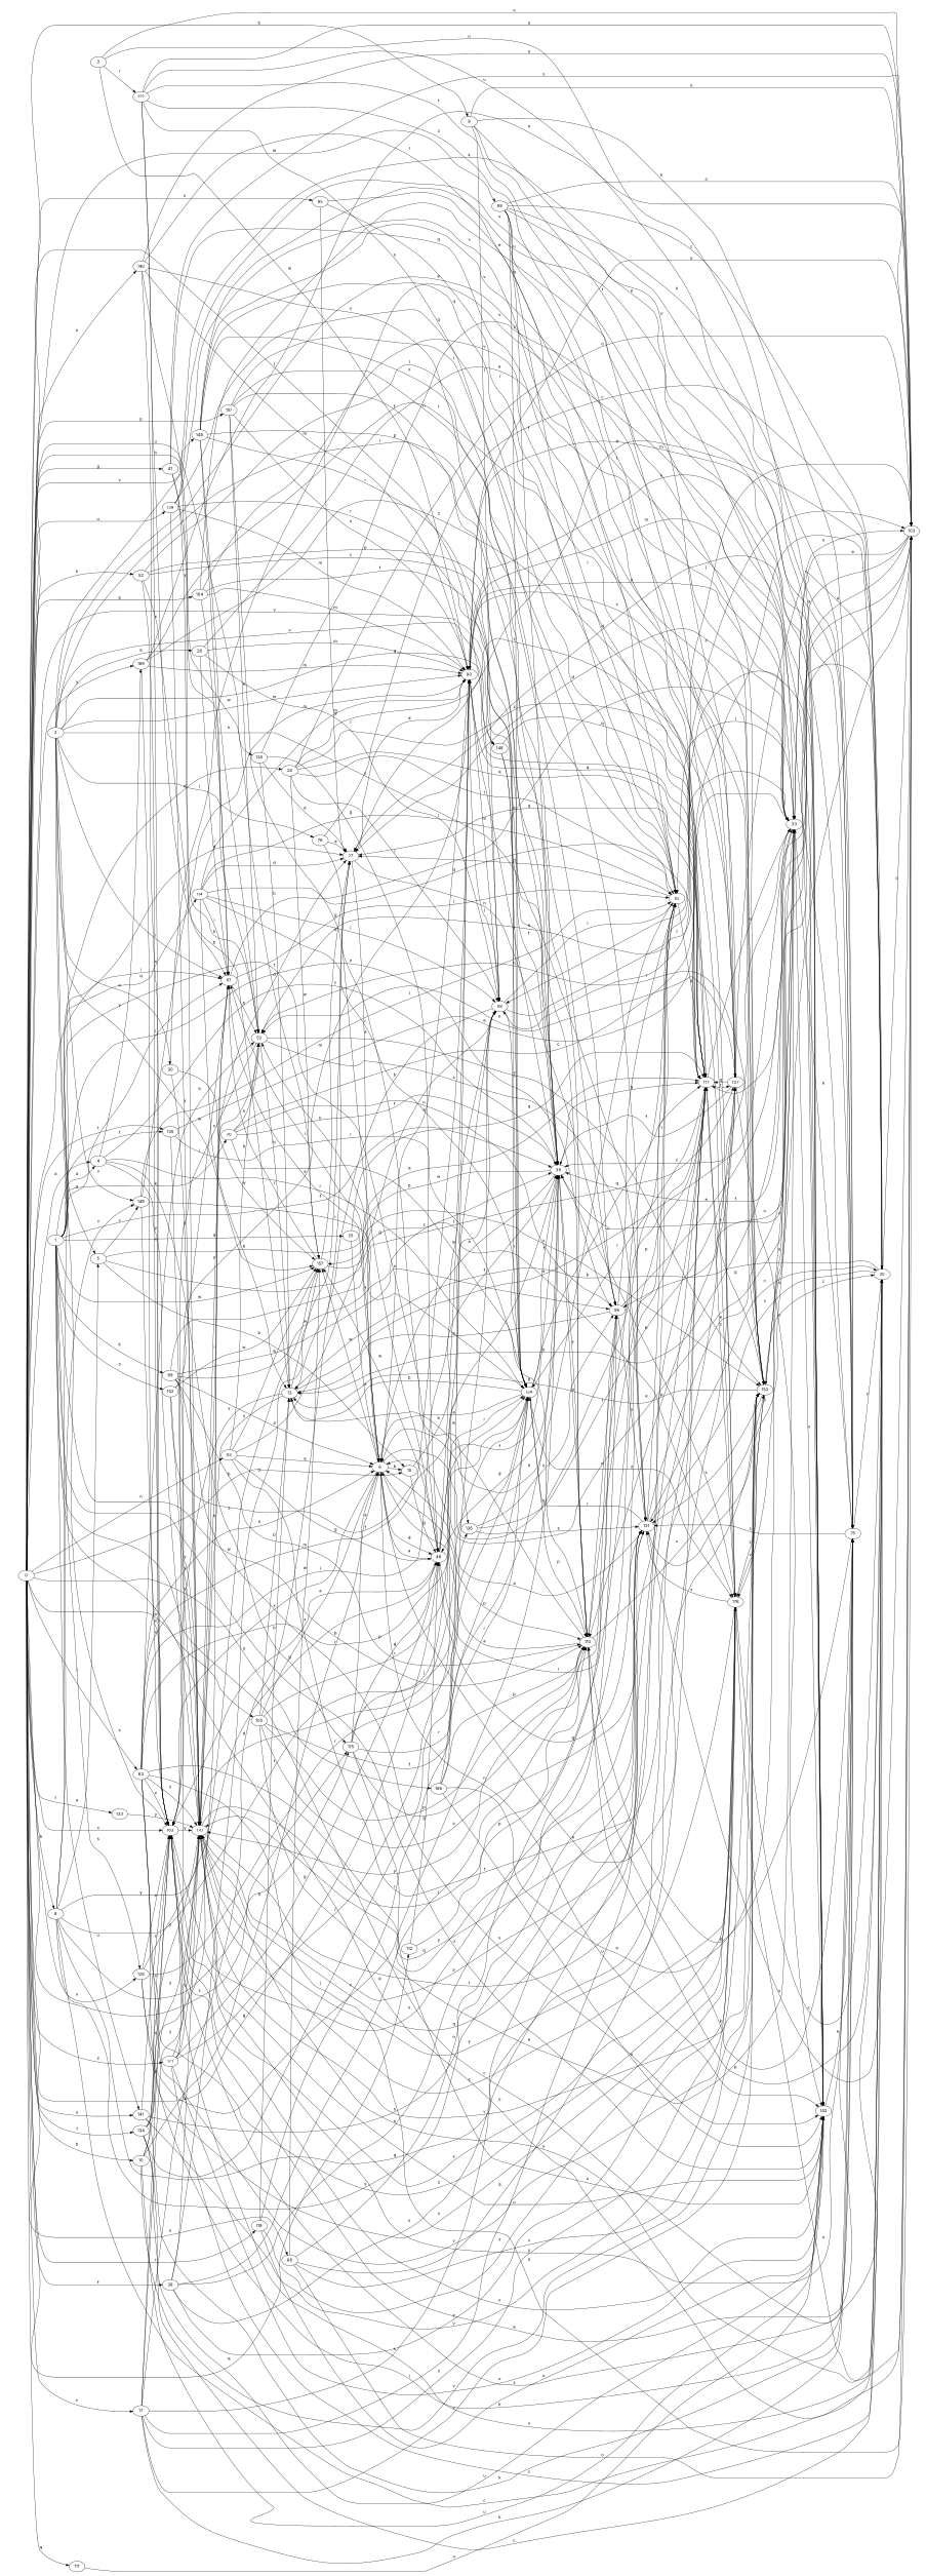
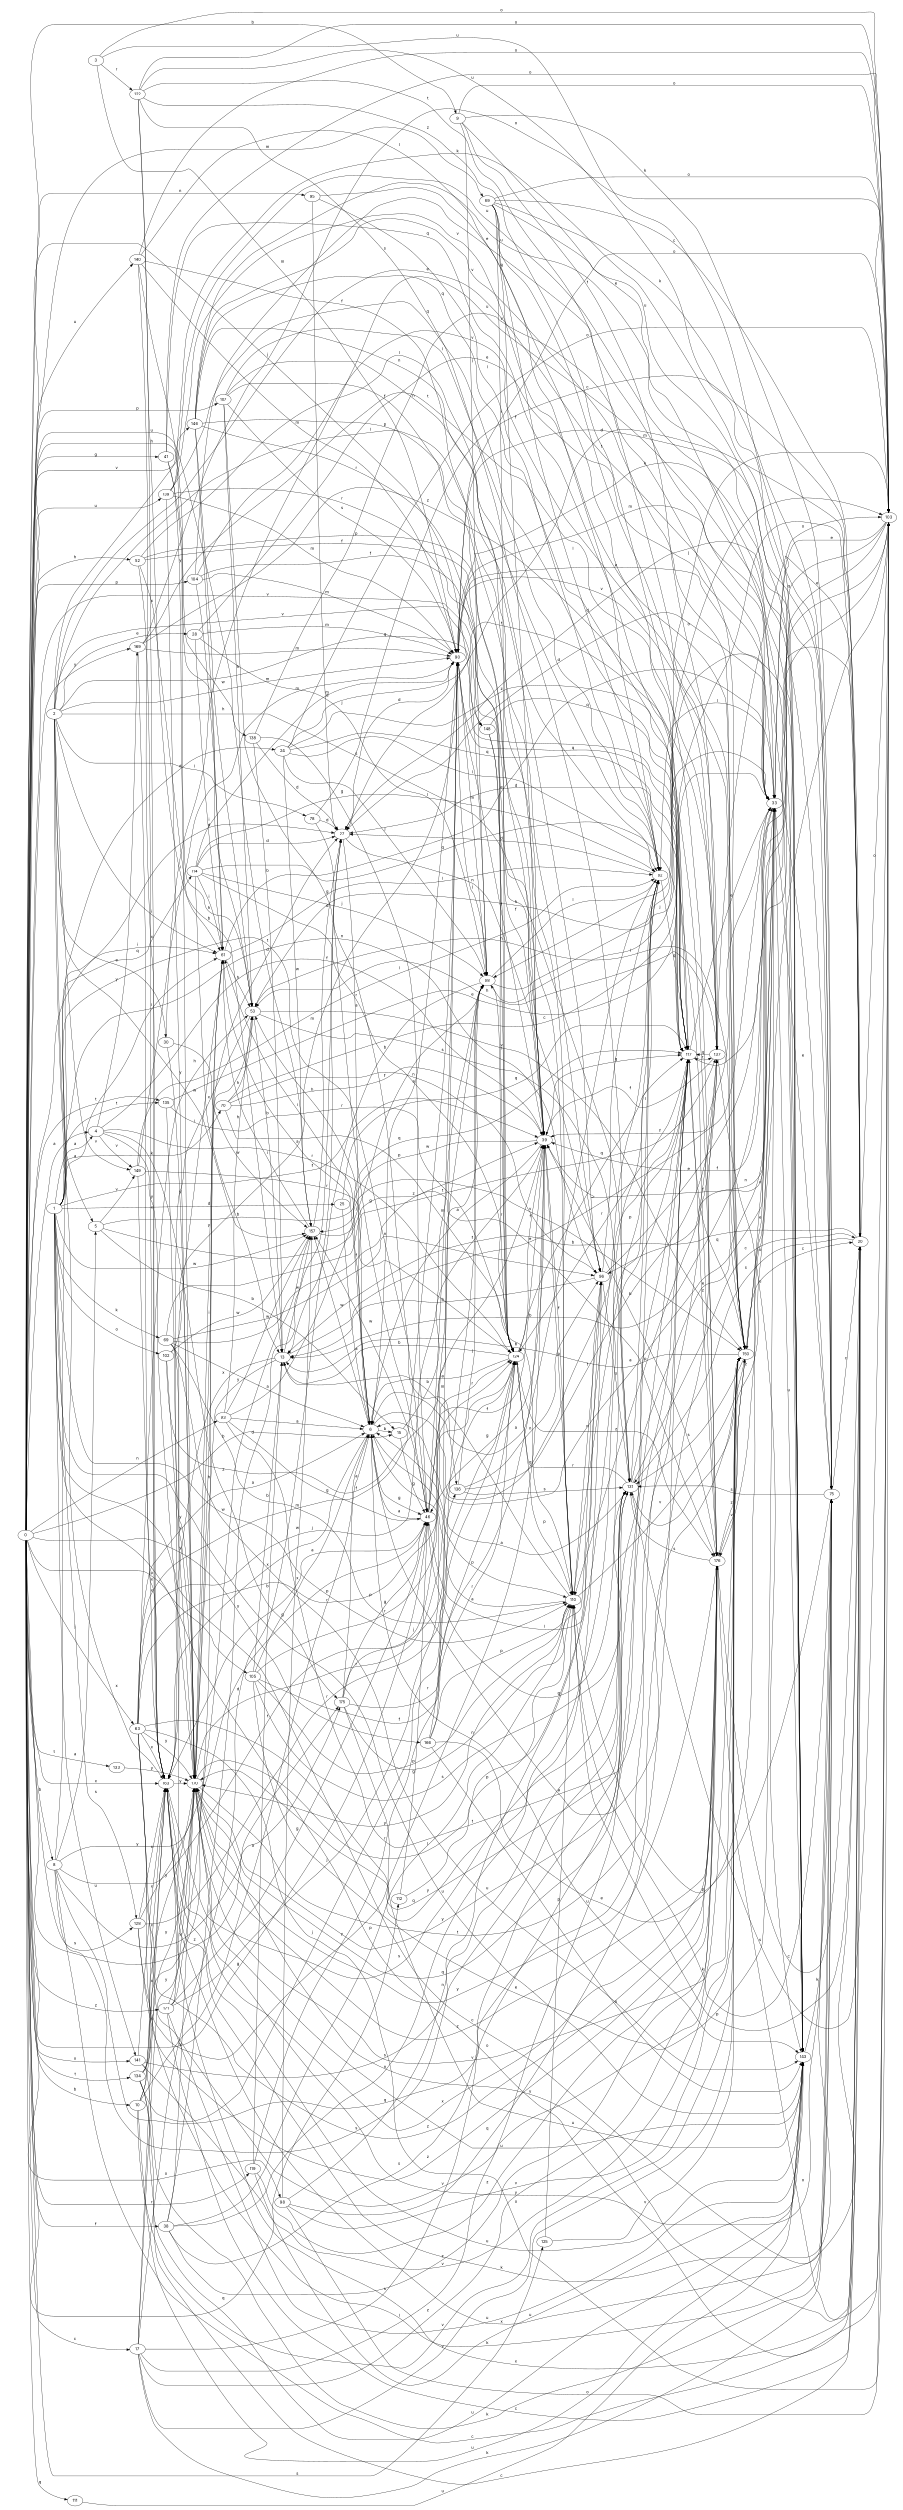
  strict digraph {
    fontname=Inter
    rankdir=LR
    node [fontname=Inter]
    edge [fontname=Inter]
    0
    4
    8
    9
    10
    n6 [label=15]
    17
    38
    41
    46
    52
    53
    61
    63
    68
    89
    93
    95
    98
    104
    105
    107
    111
    112
    119
+   125
    128
    133
    134
    135
    138
    139
    140
    141
    146
    148
    163
    166
    169
    171
    175
    39
    124
    170
    20
    136
    5
    117
    131
    149
    103
    33
    75
    137
    143
    6
    150
    27
    82
    176
    96
    110
    157
    90
    13
    1
    24
    25
    69
    70
    102
    114
    2
    28
    30
    78
    3
    122
    0 -> 4 [label=a]
    0 -> 8 [label=b]
    0 -> 9 [label=b]
    0 -> 10 [label=b]
    0 -> n6 [label=b]
    0 -> 17 [label=c]
    0 -> 38 [label=f]
    0 -> 41 [label=g]
    0 -> 46 [label=g]
    0 -> 52 [label=h]
    0 -> 53 [label=h]
    0 -> 61 [label=i]
    0 -> 63 [label=j]
    0 -> 68 [label=j]
    0 -> 89 [label=m]
    0 -> 93 [label=n]
    0 -> 95 [label=n]
    0 -> 98 [label=o]
    0 -> 104 [label=p]
    0 -> 105 [label=p]
    0 -> 107 [label=p]
    0 -> 111 [label=q]
    0 -> 112 [label=q]
    0 -> 119 [label=r]
+   0 -> 125 [label=s]
    0 -> 128 [label=s]
    0 -> 133 [label=t]
    0 -> 134 [label=t]
    0 -> 135 [label=t]
    0 -> 138 [label=u]
    0 -> 139 [label=u]
    0 -> 140 [label=u]
    0 -> 141 [label=u]
    0 -> 146 [label=v]
    0 -> 148 [label=v]
    0 -> 163 [label=x]
    0 -> 166 [label=y]
    0 -> 169 [label=y]
    0 -> 171 [label=z]
    0 -> 175 [label=z]
    4 -> 169 [label=y]
    4 -> 175 [label=z]
    4 -> 39 [label=f]
    4 -> 124 [label=r]
    4 -> 170 [label=y]
    8 -> 61 [label=i]
    8 -> 175 [label=j]
    8 -> 170 [label=y]
    8 -> 20 [label=c]
    8 -> 136 [label=t]
    8 -> 5 [label=a]
    8 -> 117 [label=q]
    8 -> 131 [label=s]
-   8 -> 149 [label=v]
+   4 -> 149 [label=v]
    9 -> 68 [label=j]
    9 -> 103 [label=o]
    9 -> 33 [label=e]
    9 -> 75 [label=k]
    9 -> 137 [label=t]
    10 -> 163 [label=x]
    10 -> 170 [label=y]
    10 -> 143 [label=u]
    10 -> 6 [label=a]
    10 -> 150 [label=v]
    n6 -> 46 [label=g]
    n6 -> 39 [label=f]
    17 -> 163 [label=x]
    17 -> 170 [label=y]
    17 -> 131 [label=s]
    17 -> 75 [label=k]
    17 -> 150 [label=v]
    17 -> 27 [label=d]
    17 -> 82 [label=l]
    17 -> 176 [label=z]
    38 -> 170 [label=y]
    38 -> 131 [label=s]
    38 -> 27 [label=d]
    38 -> 176 [label=z]
    38 -> 96 [label=n]
    38 -> 110 [label=p]
    41 -> 53 [label=h]
    41 -> 170 [label=y]
    41 -> 117 [label=q]
    41 -> 103 [label=o]
    46 -> 163 [label=x]
    46 -> 39 [label=f]
    46 -> 124 [label=r]
    46 -> 6 [label=a]
    46 -> 82 [label=l]
    46 -> 157 [label=w]
    46 -> 90 [label=m]
    52 -> 163 [label=x]
    52 -> 39 [label=f]
    52 -> 82 [label=l]
    52 -> 110 [label=p]
    52 -> 13 [label=b]
    53 -> 163 [label=x]
    53 -> 131 [label=s]
    53 -> 150 [label=v]
    53 -> 13 [label=b]
    61 -> 53 [label=h]
    61 -> 170 [label=y]
    61 -> 33 [label=e]
    61 -> 6 [label=a]
    61 -> 82 [label=l]
    63 -> 53 [label=h]
    63 -> 68 [label=j]
    63 -> 163 [label=x]
    63 -> 124 [label=r]
    63 -> 170 [label=y]
    63 -> 117 [label=q]
    63 -> 103 [label=o]
    63 -> 75 [label=k]
    63 -> 6 [label=a]
    63 -> 150 [label=v]
    63 -> 176 [label=z]
    63 -> 90 [label=m]
    68 -> 124 [label=r]
    68 -> 103 [label=o]
    68 -> 82 [label=l]
    68 -> 90 [label=m]
    68 -> 13 [label=b]
    89 -> 39 [label=f]
    89 -> 124 [label=r]
    89 -> 20 [label=c]
    89 -> 103 [label=o]
    89 -> 75 [label=k]
    89 -> 137 [label=t]
    89 -> 143 [label=u]
    89 -> 82 [label=l]
    93 -> 46 [label=g]
    93 -> 53 [label=h]
    93 -> 68 [label=j]
    93 -> 137 [label=t]
    93 -> 6 [label=a]
    93 -> 157 [label=w]
    95 -> 117 [label=q]
    95 -> 27 [label=d]
    95 -> 82 [label=l]
    98 -> 117 [label=q]
    98 -> 103 [label=o]
    98 -> 150 [label=v]
    98 -> 96 [label=n]
    98 -> 157 [label=w]
    104 -> 61 [label=i]
    104 -> 39 [label=f]
    104 -> 33 [label=e]
    104 -> 150 [label=v]
    104 -> 90 [label=m]
    105 -> 39 [label=f]
    105 -> 124 [label=r]
    105 -> 131 [label=s]
    105 -> 33 [label=e]
    105 -> 6 [label=a]
    105 -> 110 [label=p]
    105 -> 13 [label=b]
    107 -> 46 [label=g]
    107 -> 53 [label=h]
    107 -> 39 [label=f]
    107 -> 82 [label=l]
    107 -> 96 [label=n]
    107 -> 90 [label=s]
    111 -> 143 [label=u]
    112 -> 46 [label=g]
    112 -> 110 [label=p]
    119 -> 124 [label=r]
    119 -> 143 [label=u]
    119 -> 176 [label=z]
    119 -> 13 [label=b]
+   125 -> 150 [label=v]
+   125 -> 110 [label=p]
    128 -> 46 [label=g]
    128 -> 163 [label=x]
    128 -> 39 [label=f]
    128 -> 124 [label=r]
    128 -> 176 [label=z]
    133 -> 170 [label=y]
    134 -> 68 [label=j]
    134 -> 163 [label=x]
    134 -> 170 [label=y]
    134 -> 20 [label=c]
    134 -> 143 [label=u]
    134 -> 157 [label=w]
    135 -> 124 [label=r]
    135 -> 170 [label=y]
    135 -> 33 [label=e]
    138 -> 46 [label=g]
    138 -> 150 [label=v]
    138 -> 27 [label=d]
    138 -> 13 [label=b]
    139 -> 124 [label=r]
    139 -> 170 [label=y]
    139 -> 117 [label=q]
    139 -> 143 [label=u]
    139 -> 150 [label=v]
    139 -> 90 [label=m]
    140 -> 163 [label=x]
    140 -> 39 [label=f]
    140 -> 103 [label=o]
    140 -> 82 [label=l]
    140 -> 157 [label=w]
    140 -> 90 [label=m]
    141 -> 163 [label=x]
    141 -> 131 [label=s]
    141 -> 75 [label=k]
    141 -> 150 [label=v]
    146 -> 53 [label=h]
    146 -> 61 [label=i]
    146 -> 124 [label=r]
    146 -> 117 [label=q]
    146 -> 143 [label=u]
    146 -> 150 [label=v]
    146 -> 96 [label=n]
    146 -> 110 [label=p]
    148 -> 39 [label=f]
    148 -> 124 [label=r]
    148 -> 117 [label=q]
    163 -> 170 [label=y]
    163 -> 131 [label=s]
    163 -> 75 [label=k]
    163 -> 143 [label=u]
    166 -> 124 [label=r]
    166 -> 33 [label=e]
    166 -> 143 [label=u]
    166 -> 110 [label=p]
    166 -> 90 [label=m]
    169 -> 163 [label=x]
    169 -> 103 [label=o]
    169 -> 137 [label=t]
    169 -> 176 [label=z]
    169 -> 90 [label=m]
    171 -> 46 [label=g]
    171 -> 53 [label=h]
    171 -> 61 [label=i]
    171 -> 68 [label=j]
    171 -> 170 [label=y]
    171 -> 20 [label=c]
    171 -> 143 [label=u]
    175 -> 46 [label=g]
    175 -> 68 [label=j]
    175 -> 124 [label=r]
    175 -> 143 [label=u]
    175 -> 6 [label=a]
    175 -> 96 [label=n]
    39 -> 46 [label=g]
    39 -> 117 [label=q]
    39 -> 6 [label=a]
    39 -> 110 [label=p]
    39 -> 157 [label=w]
    124 -> 39 [label=f]
    124 -> 117 [label=q]
    124 -> 6 [label=a]
    124 -> 176 [label=z]
    124 -> 110 [label=p]
    124 -> 13 [label=b]
    170 -> 61 [label=i]
    170 -> 124 [label=r]
    170 -> 117 [label=q]
    170 -> 137 [label=t]
    170 -> 143 [label=u]
    170 -> 150 [label=v]
    170 -> 27 [label=d]
    170 -> 82 [label=l]
    170 -> 176 [label=z]
    20 -> 163 [label=x]
    20 -> 39 [label=f]
    20 -> 170 [label=y]
    20 -> 131 [label=s]
    20 -> 103 [label=o]
    20 -> 33 [label=e]
    20 -> 27 [label=d]
    20 -> 110 [label=p]
    20 -> 13 [label=b]
+   136 -> 68 [label=j]
    136 -> 131 [label=s]
    136 -> 137 [label=t]
    136 -> 96 [label=n]
    5 -> n6 [label=b]
    5 -> 117 [label=q]
    5 -> 149 [label=v]
    5 -> 176 [label=z]
    117 -> 46 [label=g]
    117 -> 124 [label=r]
    117 -> 170 [label=y]
    117 -> 33 [label=e]
    117 -> 137 [label=t]
    117 -> 27 [label=d]
    117 -> 176 [label=z]
    117 -> 110 [label=p]
    131 -> 124 [label=r]
    131 -> 20 [label=c]
    131 -> 103 [label=o]
    131 -> 33 [label=e]
    131 -> 6 [label=a]
    131 -> 82 [label=l]
    149 -> 163 [label=x]
    149 -> 124 [label=r]
    149 -> 82 [label=l]
    149 -> 90 [label=m]
    103 -> 68 [label=j]
    103 -> 39 [label=f]
    103 -> 117 [label=q]
    103 -> 131 [label=s]
    103 -> 33 [label=e]
    103 -> 6 [label=a]
    103 -> 96 [label=n]
    33 -> 53 [label=h]
    33 -> 39 [label=f]
    33 -> 143 [label=u]
    33 -> 150 [label=v]
    33 -> 27 [label=d]
    33 -> 82 [label=l]
    33 -> 176 [label=z]
    33 -> 13 [label=b]
    75 -> 68 [label=j]
    75 -> 163 [label=x]
    75 -> 170 [label=y]
    75 -> 20 [label=c]
    75 -> 131 [label=s]
    75 -> 33 [label=e]
    75 -> 27 [label=d]
    75 -> 110 [label=p]
    75 -> 90 [label=m]
    137 -> 53 [label=h]
    137 -> 39 [label=f]
    137 -> 117 [label=q]
    137 -> 103 [label=o]
    137 -> 143 [label=u]
    137 -> 110 [label=p]
    143 -> 75 [label=k]
    143 -> 90 [label=m]
    6 -> n6 [label=b]
    6 -> 46 [label=g]
    6 -> 53 [label=h]
    6 -> 61 [label=i]
    6 -> 163 [label=x]
    6 -> 117 [label=q]
    6 -> 143 [label=u]
    6 -> 110 [label=p]
    6 -> 157 [label=w]
    150 -> 53 [label=h]
    150 -> 20 [label=c]
    150 -> 117 [label=q]
    150 -> 131 [label=s]
    150 -> 33 [label=e]
    150 -> 6 [label=a]
    150 -> 176 [label=z]
    150 -> 13 [label=b]
    27 -> 6 [label=a]
    27 -> 96 [label=n]
    82 -> 170 [label=y]
    82 -> 117 [label=q]
    82 -> 6 [label=a]
    82 -> 27 [label=d]
    176 -> 163 [label=x]
    176 -> 39 [label=b]
    176 -> 170 [label=y]
    176 -> 20 [label=c]
    176 -> 131 [label=s]
    176 -> 103 [label=o]
    176 -> 150 [label=v]
    96 -> 131 [label=s]
    96 -> 33 [label=e]
    96 -> 82 [label=l]
    96 -> 13 [label=b]
    110 -> 39 [label=f]
    110 -> 170 [label=y]
    110 -> 75 [label=k]
    110 -> 6 [label=a]
    110 -> 150 [label=v]
    110 -> 96 [label=n]
    110 -> 13 [label=b]
    157 -> 61 [label=i]
    157 -> 150 [label=v]
    157 -> 27 [label=d]
    90 -> 68 [label=j]
    90 -> 39 [label=f]
    90 -> 117 [label=q]
    90 -> 103 [label=o]
    90 -> 33 [label=e]
    90 -> 75 [label=k]
    90 -> 6 [label=a]
    90 -> 150 [label=v]
    90 -> 27 [label=d]
    13 -> 163 [label=x]
    13 -> 170 [label=y]
    13 -> 33 [label=e]
    13 -> 157 [label=w]
    1 -> 4 [label=a]
    1 -> 128 [label=s]
    1 -> 135 [label=t]
    1 -> 141 [label=u]
    1 -> 39 [label=f]
    1 -> 20 [label=c]
    1 -> 136 [label=t]
    1 -> 103 [label=o]
    1 -> 143 [label=u]
    1 -> 27 [label=d]
    1 -> 96 [label=n]
    1 -> 110 [label=p]
    1 -> 157 [label=w]
    1 -> 24 [label=d]
    1 -> 25 [label=d]
    1 -> 69 [label=k]
    1 -> 70 [label=k]
    1 -> 102 [label=o]
    1 -> 114 [label=q]
    24 -> 68 [label=j]
    24 -> 117 [label=q]
    24 -> 103 [label=o]
    24 -> 137 [label=t]
    24 -> 82 [label=l]
    24 -> 176 [label=z]
    24 -> 157 [label=w]
    25 -> 117 [label=q]
    25 -> 6 [label=a]
    69 -> 39 [label=f]
    69 -> 170 [label=y]
    69 -> 137 [label=t]
    69 -> 143 [label=u]
    69 -> 6 [label=a]
    69 -> 96 [label=n]
    69 -> 110 [label=p]
    70 -> 53 [label=h]
    70 -> 39 [label=f]
    70 -> 20 [label=c]
    70 -> 96 [label=n]
    70 -> 110 [label=p]
    102 -> 39 [label=f]
    102 -> 170 [label=y]
    102 -> 157 [label=w]
    102 -> 90 [label=m]
    114 -> 61 [label=i]
    114 -> 68 [label=j]
    114 -> 124 [label=r]
    114 -> 117 [label=q]
    114 -> 27 [label=d]
    114 -> 82 [label=l]
    114 -> 90 [label=m]
    114 -> 13 [label=b]
    2 -> 61 [label=i]
    2 -> 148 [label=v]
    2 -> 163 [label=x]
    2 -> 5 [label=a]
    2 -> 117 [label=q]
    2 -> 131 [label=s]
    2 -> 149 [label=v]
    2 -> 33 [label=e]
    2 -> 75 [label=k]
    2 -> 82 [label=l]
    2 -> 157 [label=w]
    2 -> 90 [label=m]
    2 -> 28 [label=e]
    2 -> 30 [label=e]
    2 -> 78 [label=l]
    28 -> 61 [label=i]
    28 -> 68 [label=j]
    28 -> 33 [label=e]
    28 -> 90 [label=m]
    30 -> 170 [label=y]
    30 -> 143 [label=u]
    30 -> 157 [label=w]
    78 -> 46 [label=g]
    78 -> 20 [label=c]
    78 -> 27 [label=d]
    3 -> 103 [label=o]
    3 -> 143 [label=u]
    3 -> 90 [label=m]
    3 -> 122 [label=r]
    122 -> 61 [label=i]
    122 -> 163 [label=x]
    122 -> 131 [label=s]
    122 -> 103 [label=o]
    122 -> 137 [label=t]
    122 -> 143 [label=u]
    122 -> 176 [label=z]
  }
